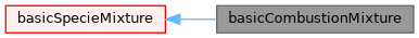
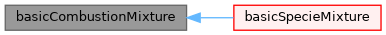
  digraph {
    rankdir=LR
    node [fontname=Helvetica fontsize=10 shape=box style=filled]
    n1 [color=gray40 fillcolor=grey60 fontcolor=black height=0.2 label=basicCombustionMixture width=0.4]
    n2 [color=red fillcolor="#FFF0F0" height=0.2 label=basicSpecieMixture width=0.4]
-   n2 -> n1 [color=steelblue1 dir=back fontname=Helvetica fontsize=10 labelfontname=Helvetica labelfontsize=10 style=solid]
+   n1 -> n2 [color=steelblue1 dir=back fontname=Helvetica fontsize=10 labelfontname=Helvetica labelfontsize=10 style=solid]
  }
